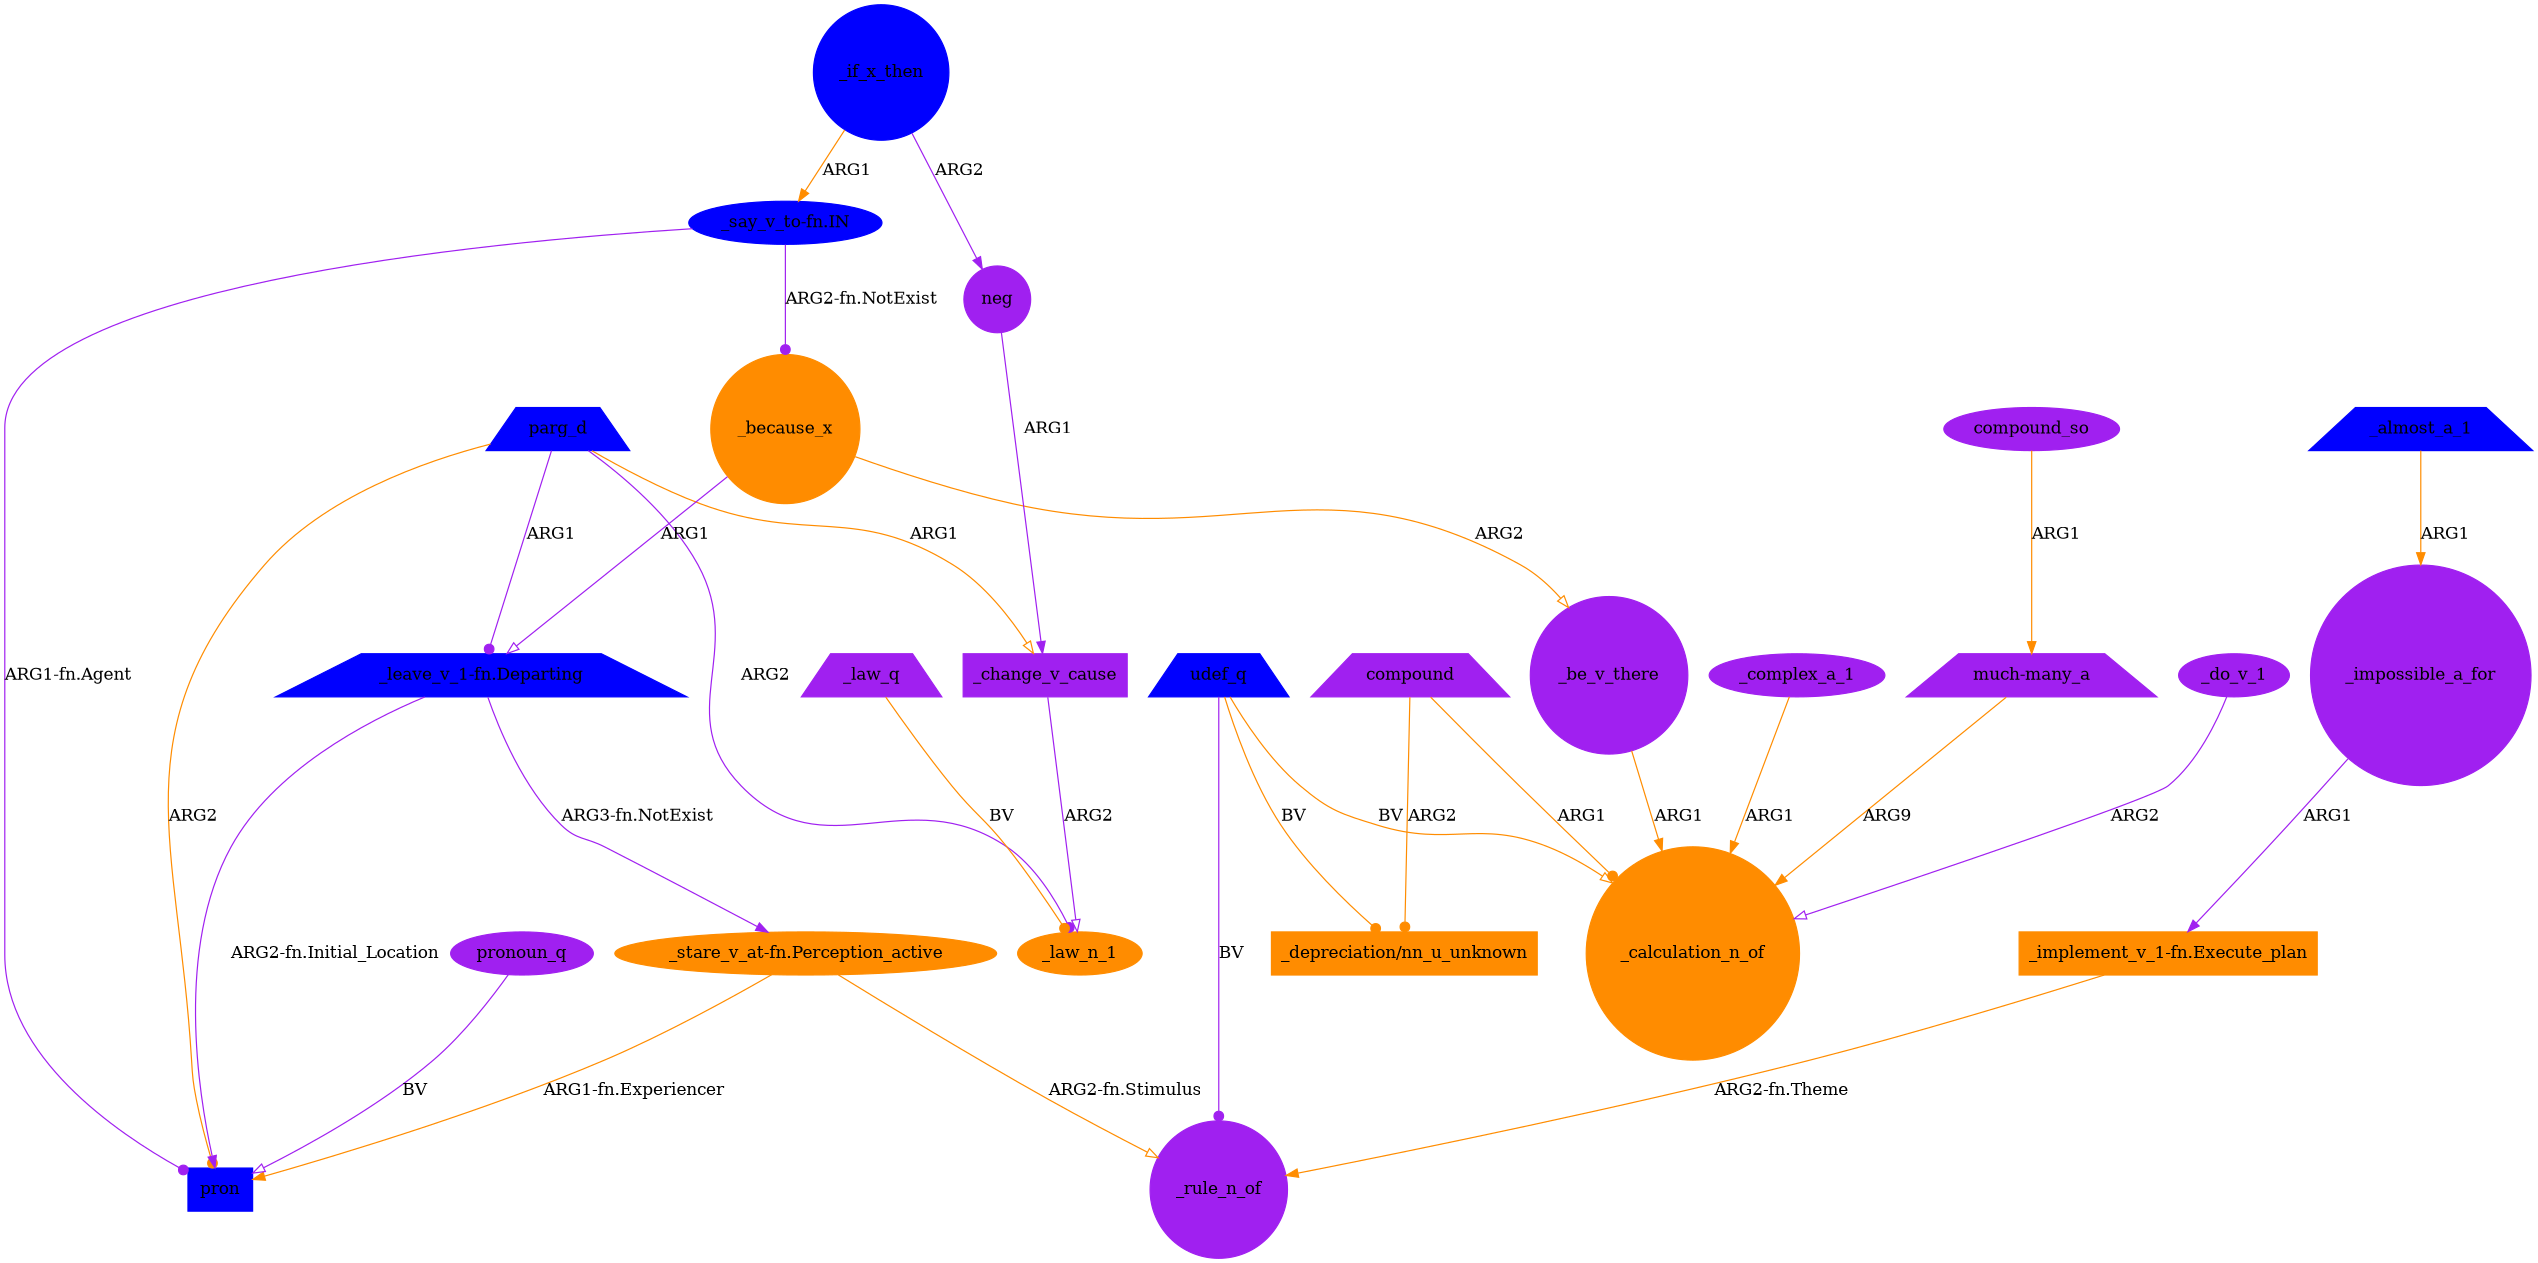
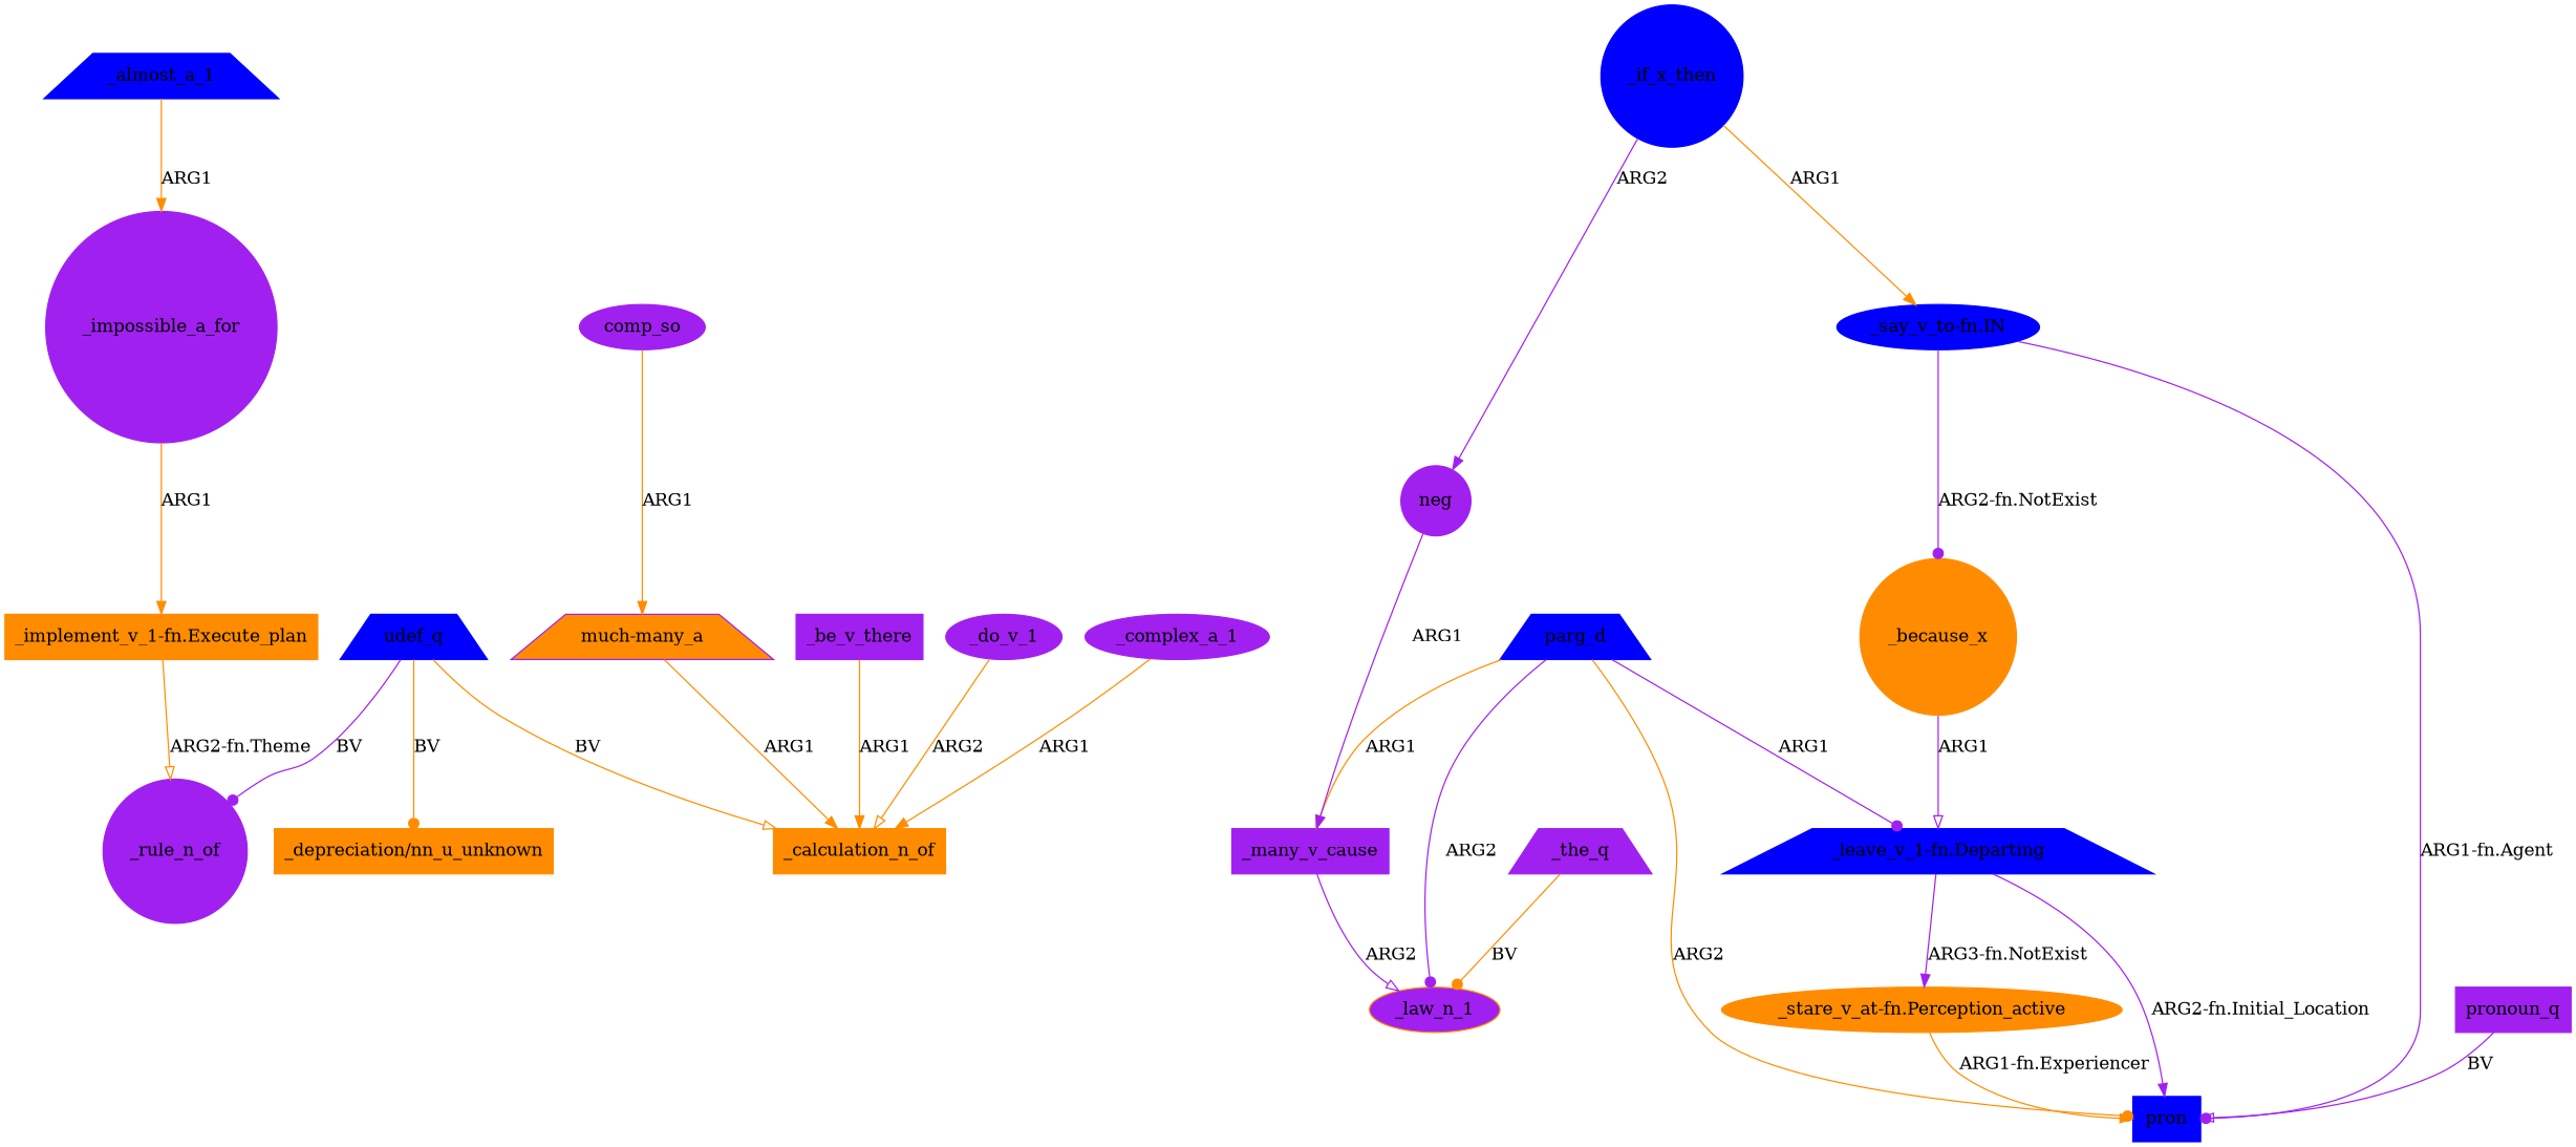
  digraph {
    node [color=purple shape=trapezium style=filled]
    edge [arrowhead=normal color=darkorange]
    udef_q [color=blue]
    _rule_n_of [shape=circle]
-   _calculation_n_of [color=darkorange shape=circle]
+   _calculation_n_of [color=darkorange shape=box]
    "_depreciation/nn_u_unknown" [color=darkorange shape=box]
-   "much-many_a"
+   "much-many_a" [fillcolor=darkorange]
    parg_d [color=blue]
-   _change_v_cause [shape=box]
+   _change_v_cause [shape=box label=_many_v_cause]
    pron [color=blue shape=box]
-   _law_n_1 [color=darkorange shape=ellipse]
+   _law_n_1 [color=darkorange shape=ellipse fillcolor=purple]
    "_leave_v_1-fn.Departing" [color=blue]
    "_stare_v_at-fn.Perception_active" [color=darkorange shape=ellipse]
    "_say_v_to-fn.IN" [color=blue shape=ellipse]
    _because_x [color=darkorange shape=circle]
-   _be_v_there [shape=circle]
+   _be_v_there [shape=box]
    _impossible_a_for [shape=circle]
    "_implement_v_1-fn.Execute_plan" [color=darkorange shape=box]
    _do_v_1 [shape=ellipse]
    neg [shape=circle]
    _if_x_then [color=blue shape=circle]
    _almost_a_1 [color=blue]
-   pronoun_q [shape=ellipse]
-   compound
+   pronoun_q [shape=box]
    _complex_a_1 [shape=ellipse]
-   _the_q [label=_law_q]
-   comp_so [shape=ellipse label=compound_so]
+   _the_q
+   comp_so [shape=ellipse]
    udef_q -> _rule_n_of [arrowhead=dot color=purple label=BV]
    udef_q -> _calculation_n_of [arrowhead=onormal label=BV]
    udef_q -> "_depreciation/nn_u_unknown" [arrowhead=dot label=BV]
-   "much-many_a" -> _calculation_n_of [label=ARG9]
+   "much-many_a" -> _calculation_n_of [label=ARG1]
    parg_d -> _change_v_cause [arrowhead=onormal label=ARG1]
    parg_d -> pron [arrowhead=dot label=ARG2]
    parg_d -> _law_n_1 [arrowhead=dot color=purple label=ARG2]
    parg_d -> "_leave_v_1-fn.Departing" [arrowhead=dot color=purple label=ARG1]
    _change_v_cause -> _law_n_1 [arrowhead=onormal color=purple label=ARG2]
    "_leave_v_1-fn.Departing" -> pron [color=purple label="ARG2-fn.Initial_Location"]
    "_leave_v_1-fn.Departing" -> "_stare_v_at-fn.Perception_active" [color=purple label="ARG3-fn.NotExist"]
-   "_stare_v_at-fn.Perception_active" -> _rule_n_of [arrowhead=onormal label="ARG2-fn.Stimulus"]
    "_stare_v_at-fn.Perception_active" -> pron [label="ARG1-fn.Experiencer"]
    "_say_v_to-fn.IN" -> pron [arrowhead=dot color=purple label="ARG1-fn.Agent"]
    "_say_v_to-fn.IN" -> _because_x [arrowhead=dot color=purple label="ARG2-fn.NotExist"]
    _because_x -> "_leave_v_1-fn.Departing" [arrowhead=onormal color=purple label=ARG1]
-   _because_x -> _be_v_there [arrowhead=onormal label=ARG2]
    _be_v_there -> _calculation_n_of [label=ARG1]
-   _impossible_a_for -> "_implement_v_1-fn.Execute_plan" [color=purple label=ARG1]
-   "_implement_v_1-fn.Execute_plan" -> _rule_n_of [label="ARG2-fn.Theme"]
-   _do_v_1 -> _calculation_n_of [arrowhead=onormal color=purple label=ARG2]
+   _impossible_a_for -> "_implement_v_1-fn.Execute_plan" [label=ARG1]
+   "_implement_v_1-fn.Execute_plan" -> _rule_n_of [arrowhead=onormal label="ARG2-fn.Theme"]
+   _do_v_1 -> _calculation_n_of [arrowhead=onormal label=ARG2]
    neg -> _change_v_cause [color=purple label=ARG1]
    _if_x_then -> "_say_v_to-fn.IN" [label=ARG1]
    _if_x_then -> neg [color=purple label=ARG2]
    _almost_a_1 -> _impossible_a_for [label=ARG1]
    pronoun_q -> pron [arrowhead=onormal color=purple label=BV]
-   compound -> _calculation_n_of [arrowhead=dot label=ARG1]
-   compound -> "_depreciation/nn_u_unknown" [arrowhead=dot label=ARG2]
    _complex_a_1 -> _calculation_n_of [label=ARG1]
    _the_q -> _law_n_1 [arrowhead=dot label=BV]
    comp_so -> "much-many_a" [label=ARG1]
  }
